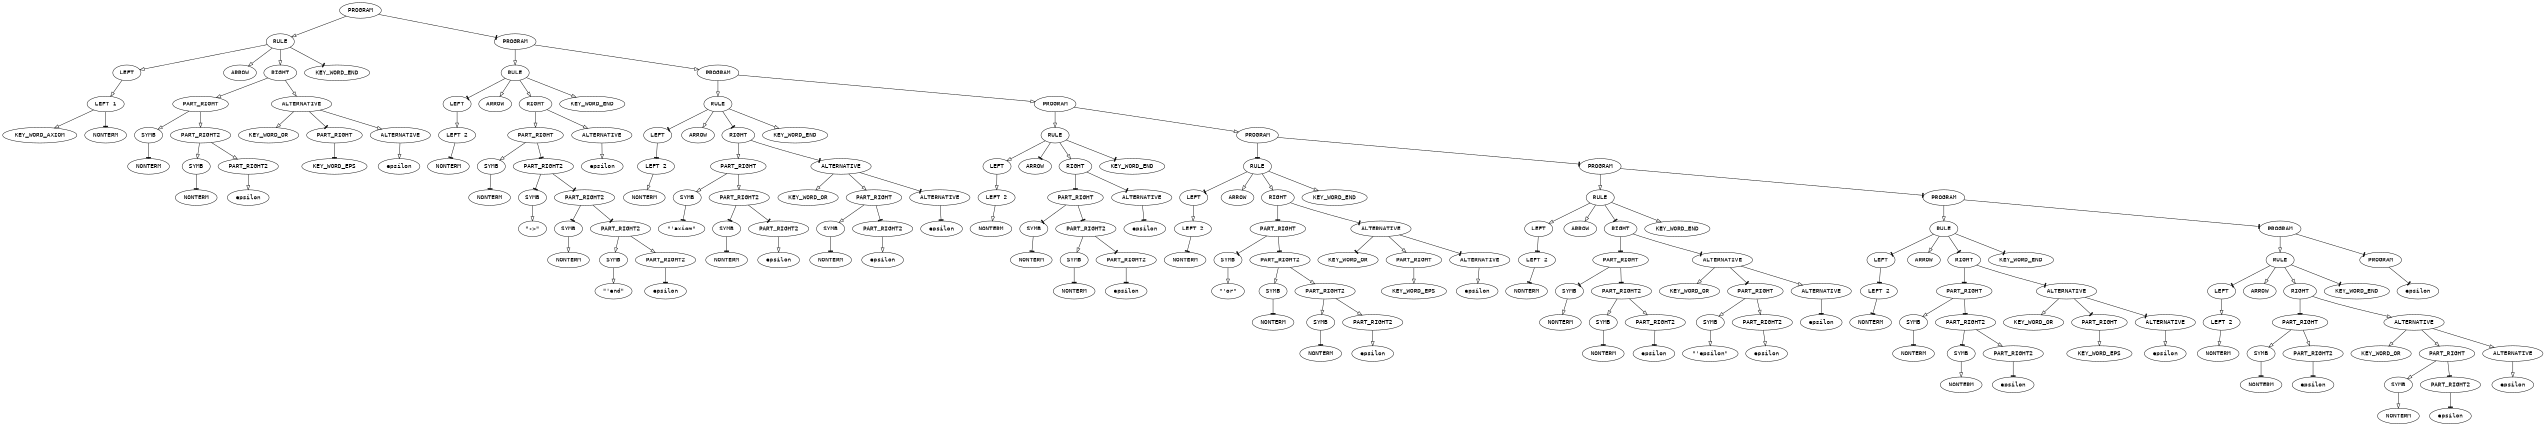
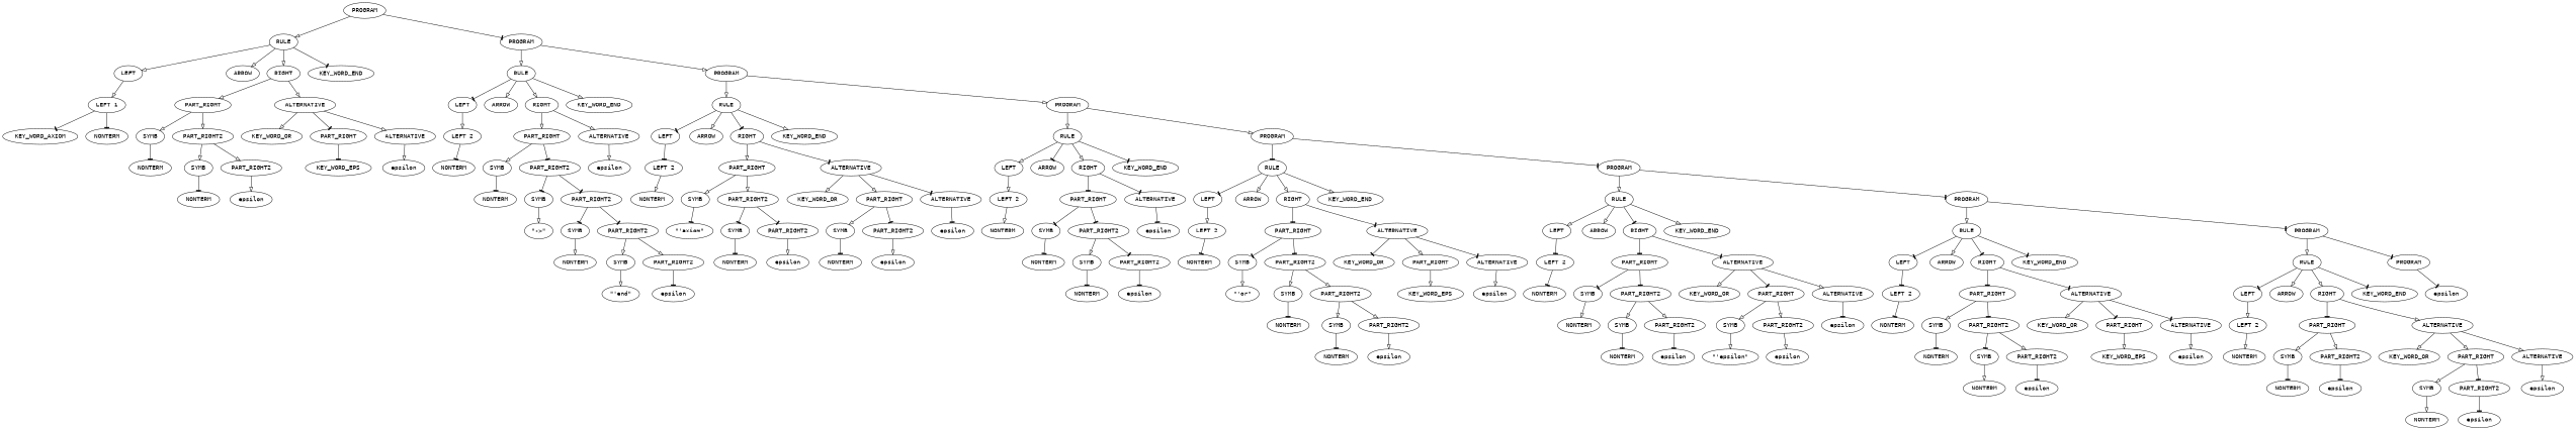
  digraph {
    fontname="DejaVu Sans Mono"
    node [fontname="DejaVu Sans Mono"]
    edge [arrowhead=onormal fontname="DejaVu Sans Mono"]
    n1 [label=PROGRAM]
    n2 [label=RULE]
    n3 [label=PROGRAM]
    n4 [label=LEFT]
    n5 [label=ARROW]
    n6 [label=RIGHT]
    n7 [label=KEY_WORD_END]
    n8 [label=RULE]
    n9 [label=PROGRAM]
    n10 [label="LEFT 1"]
    n11 [label=PART_RIGHT]
    n12 [label=ALTERNATIVE]
    n13 [label=KEY_WORD_AXIOM]
    n14 [label=NONTERM]
    n15 [label=SYMB]
    n16 [label=PART_RIGHT2]
    n17 [label=KEY_WORD_OR]
    n18 [label=PART_RIGHT]
    n19 [label=ALTERNATIVE]
    n20 [label=NONTERM]
    n21 [label=SYMB]
    n22 [label=PART_RIGHT2]
    n23 [label=NONTERM]
    n24 [label=epsilon]
    n25 [label=KEY_WORD_EPS]
    n26 [label=epsilon]
    n27 [label=LEFT]
    n28 [label=ARROW]
    n29 [label=RIGHT]
    n30 [label=KEY_WORD_END]
    n31 [label=RULE]
    n32 [label=PROGRAM]
    n33 [label="LEFT 2"]
    n34 [label=PART_RIGHT]
    n35 [label=ALTERNATIVE]
    n36 [label=NONTERM]
    n37 [label=SYMB]
    n38 [label=PART_RIGHT2]
    n39 [label=epsilon]
    n40 [label=NONTERM]
    n41 [label=SYMB]
    n42 [label=PART_RIGHT2]
    n43 [label="\"->\""]
    n44 [label=SYMB]
    n45 [label=PART_RIGHT2]
    n46 [label=NONTERM]
    n47 [label=SYMB]
    n48 [label=PART_RIGHT2]
    n49 [label="\"'end\""]
    n50 [label=epsilon]
    n51 [label=LEFT]
    n52 [label=ARROW]
    n53 [label=RIGHT]
    n54 [label=KEY_WORD_END]
    n55 [label=RULE]
    n56 [label=PROGRAM]
    n57 [label="LEFT 2"]
    n58 [label=PART_RIGHT]
    n59 [label=ALTERNATIVE]
    n60 [label=NONTERM]
    n61 [label=SYMB]
    n62 [label=PART_RIGHT2]
    n63 [label=KEY_WORD_OR]
    n64 [label=PART_RIGHT]
    n65 [label=ALTERNATIVE]
    n66 [label="\"'axiom\""]
    n67 [label=SYMB]
    n68 [label=PART_RIGHT2]
    n69 [label=NONTERM]
    n70 [label=epsilon]
    n71 [label=SYMB]
    n72 [label=PART_RIGHT2]
    n73 [label=epsilon]
    n74 [label=NONTERM]
    n75 [label=epsilon]
    n76 [label=LEFT]
    n77 [label=ARROW]
    n78 [label=RIGHT]
    n79 [label=KEY_WORD_END]
    n80 [label=RULE]
    n81 [label=PROGRAM]
    n82 [label="LEFT 2"]
    n83 [label=PART_RIGHT]
    n84 [label=ALTERNATIVE]
    n85 [label=NONTERM]
    n86 [label=SYMB]
    n87 [label=PART_RIGHT2]
    n88 [label=epsilon]
    n89 [label=NONTERM]
    n90 [label=SYMB]
    n91 [label=PART_RIGHT2]
    n92 [label=NONTERM]
    n93 [label=epsilon]
    n94 [label=LEFT]
    n95 [label=ARROW]
    n96 [label=RIGHT]
    n97 [label=KEY_WORD_END]
    n98 [label=RULE]
    n99 [label=PROGRAM]
    n100 [label="LEFT 2"]
    n101 [label=PART_RIGHT]
    n102 [label=ALTERNATIVE]
    n103 [label=NONTERM]
    n104 [label=SYMB]
    n105 [label=PART_RIGHT2]
    n106 [label=KEY_WORD_OR]
    n107 [label=PART_RIGHT]
    n108 [label=ALTERNATIVE]
    n109 [label="\"'or\""]
    n110 [label=SYMB]
    n111 [label=PART_RIGHT2]
    n112 [label=NONTERM]
    n113 [label=SYMB]
    n114 [label=PART_RIGHT2]
    n115 [label=NONTERM]
    n116 [label=epsilon]
    n117 [label=KEY_WORD_EPS]
    n118 [label=epsilon]
    n119 [label=LEFT]
    n120 [label=ARROW]
    n121 [label=RIGHT]
    n122 [label=KEY_WORD_END]
    n123 [label=RULE]
    n124 [label=PROGRAM]
    n125 [label="LEFT 2"]
    n126 [label=PART_RIGHT]
    n127 [label=ALTERNATIVE]
    n128 [label=NONTERM]
    n129 [label=SYMB]
    n130 [label=PART_RIGHT2]
    n131 [label=KEY_WORD_OR]
    n132 [label=PART_RIGHT]
    n133 [label=ALTERNATIVE]
    n134 [label=NONTERM]
    n135 [label=SYMB]
    n136 [label=PART_RIGHT2]
    n137 [label=NONTERM]
    n138 [label=epsilon]
    n139 [label=SYMB]
    n140 [label=PART_RIGHT2]
    n141 [label=epsilon]
    n142 [label="\"'epsilon\""]
    n143 [label=epsilon]
    n144 [label=LEFT]
    n145 [label=ARROW]
    n146 [label=RIGHT]
    n147 [label=KEY_WORD_END]
    n148 [label=RULE]
    n149 [label=PROGRAM]
    n150 [label="LEFT 2"]
    n151 [label=PART_RIGHT]
    n152 [label=ALTERNATIVE]
    n153 [label=NONTERM]
    n154 [label=SYMB]
    n155 [label=PART_RIGHT2]
    n156 [label=KEY_WORD_OR]
    n157 [label=PART_RIGHT]
    n158 [label=ALTERNATIVE]
    n159 [label=NONTERM]
    n160 [label=SYMB]
    n161 [label=PART_RIGHT2]
    n162 [label=NONTERM]
    n163 [label=epsilon]
    n164 [label=KEY_WORD_EPS]
    n165 [label=epsilon]
    n166 [label=LEFT]
    n167 [label=ARROW]
    n168 [label=RIGHT]
    n169 [label=KEY_WORD_END]
    n170 [label=epsilon]
    n171 [label="LEFT 2"]
    n172 [label=PART_RIGHT]
    n173 [label=ALTERNATIVE]
    n174 [label=NONTERM]
    n175 [label=SYMB]
    n176 [label=PART_RIGHT2]
    n177 [label=KEY_WORD_OR]
    n178 [label=PART_RIGHT]
    n179 [label=ALTERNATIVE]
    n180 [label=NONTERM]
    n181 [label=epsilon]
    n182 [label=SYMB]
    n183 [label=PART_RIGHT2]
    n184 [label=epsilon]
    n185 [label=NONTERM]
    n186 [label=epsilon]
    n1 -> n2
    n1 -> n3 [arrowhead=tee]
    n2 -> n4
    n2 -> n5
    n2 -> n6
    n2 -> n7 [arrowhead=tee]
    n3 -> n8
    n3 -> n9
    n4 -> n10
    n6 -> n11
    n6 -> n12
    n8 -> n27 [arrowhead=tee]
    n8 -> n28
    n8 -> n29
    n8 -> n30
    n9 -> n31
    n9 -> n32
-   n10 -> n13
+   n10 -> n13 [arrowhead=tee]
    n10 -> n14 [arrowhead=tee]
    n11 -> n15
    n11 -> n16
    n12 -> n17
    n12 -> n18 [arrowhead=tee]
    n12 -> n19
    n15 -> n20 [arrowhead=tee]
    n16 -> n21
    n16 -> n22
    n18 -> n25 [arrowhead=tee]
    n19 -> n26
    n21 -> n23 [arrowhead=tee]
    n22 -> n24
    n27 -> n33
    n29 -> n34
    n29 -> n35
    n31 -> n51 [arrowhead=tee]
    n31 -> n52
    n31 -> n53 [arrowhead=tee]
    n31 -> n54
    n32 -> n55
    n32 -> n56
    n33 -> n36 [arrowhead=tee]
    n34 -> n37
    n34 -> n38 [arrowhead=tee]
    n35 -> n39
    n37 -> n40 [arrowhead=tee]
    n38 -> n41 [arrowhead=tee]
    n38 -> n42 [arrowhead=tee]
    n41 -> n43
    n42 -> n44 [arrowhead=tee]
    n42 -> n45 [arrowhead=tee]
    n44 -> n46
    n45 -> n47
    n45 -> n48
    n47 -> n49
    n48 -> n50 [arrowhead=tee]
    n51 -> n57 [arrowhead=tee]
    n53 -> n58
    n53 -> n59 [arrowhead=tee]
    n55 -> n76
    n55 -> n77 [arrowhead=tee]
    n55 -> n78
    n55 -> n79 [arrowhead=tee]
    n56 -> n80 [arrowhead=tee]
    n56 -> n81 [arrowhead=tee]
    n57 -> n60
    n58 -> n61
    n58 -> n62
    n59 -> n63
    n59 -> n64
    n59 -> n65 [arrowhead=tee]
    n61 -> n66 [arrowhead=tee]
    n62 -> n67 [arrowhead=tee]
    n62 -> n68 [arrowhead=tee]
    n64 -> n71
    n64 -> n72 [arrowhead=tee]
    n65 -> n73 [arrowhead=tee]
    n67 -> n69 [arrowhead=tee]
    n68 -> n70
    n71 -> n74 [arrowhead=tee]
    n72 -> n75
    n76 -> n82
    n78 -> n83 [arrowhead=tee]
    n78 -> n84 [arrowhead=tee]
    n80 -> n94 [arrowhead=tee]
    n80 -> n95
    n80 -> n96
    n80 -> n97
    n81 -> n98
    n81 -> n99 [arrowhead=tee]
    n82 -> n85
    n83 -> n86 [arrowhead=tee]
    n83 -> n87 [arrowhead=tee]
    n84 -> n88 [arrowhead=tee]
    n86 -> n89 [arrowhead=tee]
    n87 -> n90
    n87 -> n91 [arrowhead=tee]
    n90 -> n92 [arrowhead=tee]
    n91 -> n93 [arrowhead=tee]
    n94 -> n100
    n96 -> n101 [arrowhead=tee]
    n96 -> n102 [arrowhead=tee]
    n98 -> n119
    n98 -> n120
    n98 -> n121 [arrowhead=tee]
    n98 -> n122
    n99 -> n123
    n99 -> n124 [arrowhead=tee]
    n100 -> n103 [arrowhead=tee]
    n101 -> n104 [arrowhead=tee]
    n101 -> n105 [arrowhead=tee]
    n102 -> n106 [arrowhead=tee]
    n102 -> n107
    n102 -> n108 [arrowhead=tee]
    n104 -> n109
    n105 -> n110
    n105 -> n111
    n107 -> n117
    n108 -> n118
    n110 -> n112 [arrowhead=tee]
    n111 -> n113
    n111 -> n114
    n113 -> n115 [arrowhead=tee]
    n114 -> n116
    n119 -> n125 [arrowhead=tee]
    n121 -> n126 [arrowhead=tee]
    n121 -> n127 [arrowhead=tee]
    n123 -> n144 [arrowhead=tee]
    n123 -> n145
    n123 -> n146 [arrowhead=tee]
    n123 -> n147 [arrowhead=tee]
    n124 -> n148
    n124 -> n149 [arrowhead=tee]
    n125 -> n128 [arrowhead=tee]
    n126 -> n129 [arrowhead=tee]
    n126 -> n130 [arrowhead=tee]
    n127 -> n131
    n127 -> n132 [arrowhead=tee]
    n127 -> n133
    n129 -> n134
    n130 -> n135
    n130 -> n136
    n132 -> n139
    n132 -> n140
    n133 -> n141 [arrowhead=tee]
    n135 -> n137 [arrowhead=tee]
    n136 -> n138 [arrowhead=tee]
    n139 -> n142
    n140 -> n143
    n144 -> n150 [arrowhead=tee]
    n146 -> n151 [arrowhead=tee]
    n146 -> n152 [arrowhead=tee]
    n148 -> n166 [arrowhead=tee]
    n148 -> n167
    n148 -> n168
    n148 -> n169 [arrowhead=tee]
    n149 -> n170 [arrowhead=tee]
    n150 -> n153 [arrowhead=tee]
    n151 -> n154
    n151 -> n155 [arrowhead=tee]
    n152 -> n156
    n152 -> n157 [arrowhead=tee]
    n152 -> n158 [arrowhead=tee]
    n154 -> n159 [arrowhead=tee]
    n155 -> n160 [arrowhead=tee]
    n155 -> n161
    n157 -> n164
    n158 -> n165
    n160 -> n162
    n161 -> n163 [arrowhead=tee]
    n166 -> n171
    n168 -> n172 [arrowhead=tee]
    n168 -> n173
    n171 -> n174
    n172 -> n175
    n172 -> n176
    n173 -> n177
    n173 -> n178
    n173 -> n179
    n175 -> n180 [arrowhead=tee]
    n176 -> n181 [arrowhead=tee]
    n178 -> n182
    n178 -> n183 [arrowhead=tee]
    n179 -> n184
    n182 -> n185
    n183 -> n186 [arrowhead=tee]
  }
